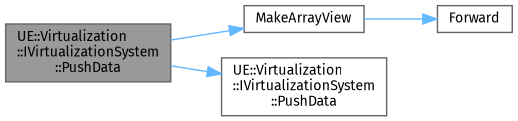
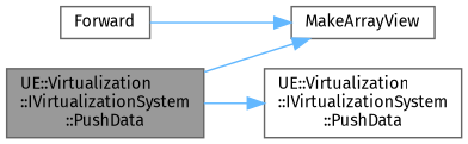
  digraph {
    rankdir=LR
    fontname="Fira Sans"
    node [color=grey40 fillcolor=white fontname="Fira Sans" fontsize=10 shape=box style=filled]
    edge [color=steelblue1 fontname="Fira Sans" fontsize=10 labelfontname=Helvetica labelfontsize=10 style=solid]
    n1 [color=gray40 fillcolor=grey60 fontcolor=black height=0.2 label="UE::Virtualization\l::IVirtualizationSystem\l::PushData" width=0.4]
    n2 [height=0.2 label=MakeArrayView width=0.4]
    n3 [height=0.2 label="UE::Virtualization\l::IVirtualizationSystem\l::PushData" width=0.4]
    n4 [height=0.2 label=Forward width=0.4]
    n1 -> n2
    n1 -> n3
-   n2 -> n4
+   n4 -> n2
  }
